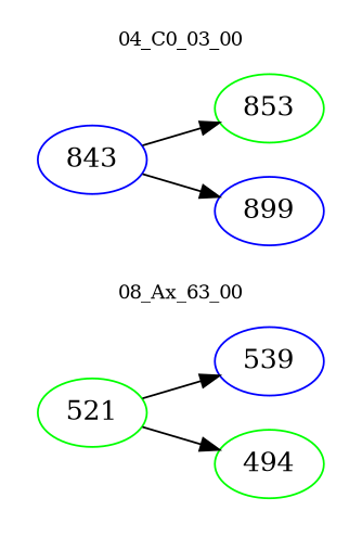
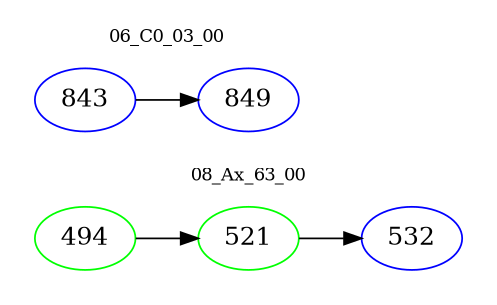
  digraph {
    rankdir=LR
    node [color=green]
    edge [color=black]
    n1 [label=521]
    n2 [label=494]
-   n3 [color=blue label=539]
+   n3 [color=blue label=532]
    n4 [color=blue label=843]
-   n5 [color=blue label=899]
-   n6 [label=853]
+   n5 [color=blue label=849]
    subgraph cluster_1 {
      color=white
      fontsize=10
      label="08_Ax_63_00"
      n1
      n2
      n3
    }
    subgraph cluster_2 {
      color=white
      fontsize=10
-     label="04_C0_03_00"
+     label="06_C0_03_00"
      n4
      n5
-     n6
    }
-   n1 -> n2
+   n2 -> n1
    n1 -> n3
    n4 -> n5
-   n4 -> n6
  }
